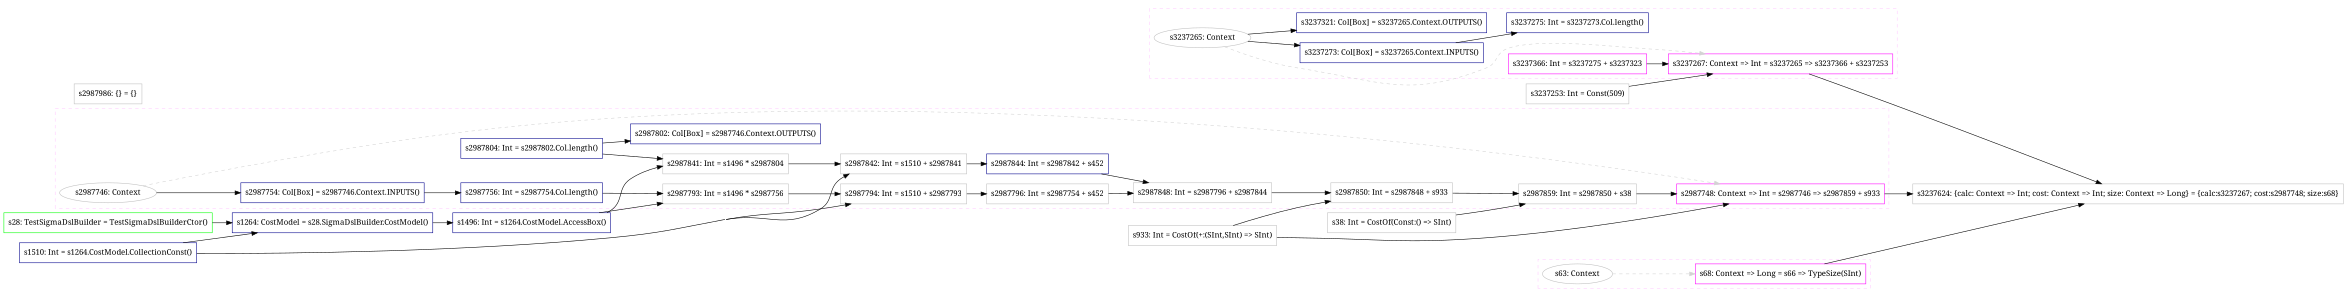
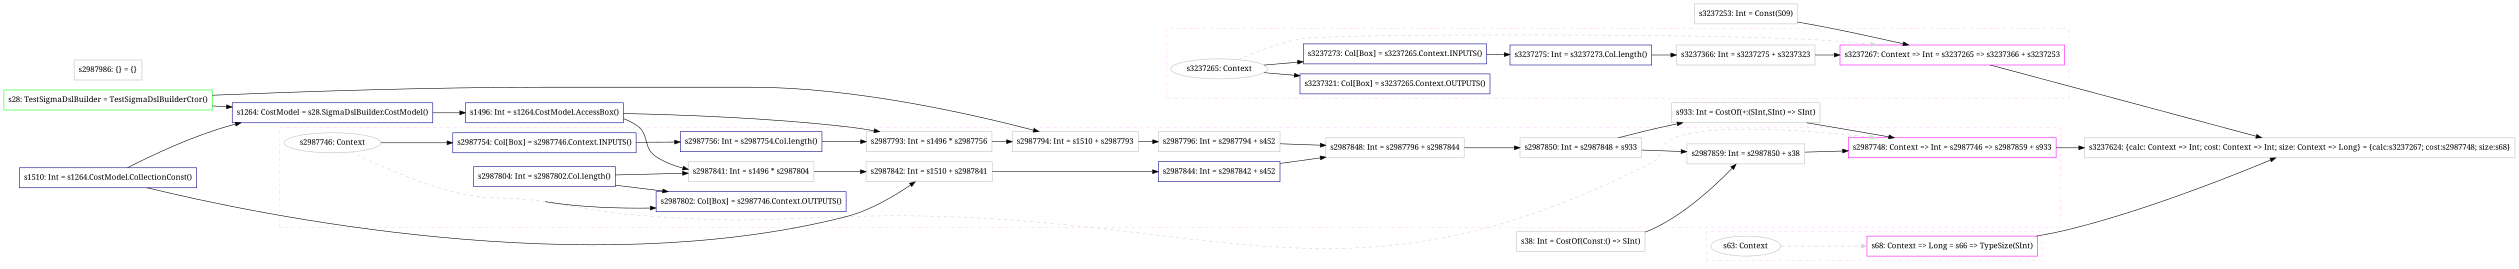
  digraph {
    concentrate=true
    fontname="Noto Serif"
    rankdir=LR
    node [color=gray fillcolor=white fontname="Noto Serif" shape=box style=filled]
    edge [fontname="Noto Serif" style=solid]
    n1 [label="s3237265: Context" shape=oval]
    n2 [color=magenta label="s3237267: Context => Int = s3237265 => s3237366 + s3237253"]
    n3 [color=darkblue label="s3237273: Col[Box] = s3237265.Context.INPUTS()"]
    n4 [color=darkblue label="s3237275: Int = s3237273.Col.length()"]
    n5 [color=darkblue label="s3237321: Col[Box] = s3237265.Context.OUTPUTS()"]
-   n6 [color=magenta label="s3237366: Int = s3237275 + s3237323"]
+   n6 [label="s3237366: Int = s3237275 + s3237323"]
    n7 [label="s2987746: Context" shape=oval]
    n8 [color=magenta label="s2987748: Context => Int = s2987746 => s2987859 + s933"]
    n9 [color=darkblue label="s2987754: Col[Box] = s2987746.Context.INPUTS()"]
    n10 [color=darkblue label="s2987756: Int = s2987754.Col.length()"]
    n11 [label="s2987793: Int = s1496 * s2987756"]
    n12 [label="s2987794: Int = s1510 + s2987793"]
-   n13 [label="s2987796: Int = s2987754 + s452"]
+   n13 [label="s2987796: Int = s2987794 + s452"]
    n14 [color=darkblue label="s2987802: Col[Box] = s2987746.Context.OUTPUTS()"]
    n15 [color=darkblue label="s2987804: Int = s2987802.Col.length()"]
    n16 [label="s2987841: Int = s1496 * s2987804"]
    n17 [label="s2987842: Int = s1510 + s2987841"]
    n18 [color=darkblue label="s2987844: Int = s2987842 + s452"]
    n19 [label="s2987848: Int = s2987796 + s2987844"]
    n20 [label="s2987850: Int = s2987848 + s933"]
    n21 [label="s2987859: Int = s2987850 + s38"]
    n22 [label="s63: Context" shape=oval]
    n23 [color=magenta label="s68: Context => Long = s66 => TypeSize(SInt)"]
    n24 [label="s3237624: {calc: Context => Int; cost: Context => Int; size: Context => Long} = {calc:s3237267; cost:s2987748; size:s68}"]
    n25 [label="s3237253: Int = Const(509)"]
    n26 [label="s38: Int = CostOf(Const:() => SInt)"]
    n27 [label="s933: Int = CostOf(+:(SInt,SInt) => SInt)"]
    n28 [color=green label="s28: TestSigmaDslBuilder = TestSigmaDslBuilderCtor()"]
    n29 [color=darkblue label="s1264: CostModel = s28.SigmaDslBuilder.CostModel()"]
    n30 [color=darkblue label="s1496: Int = s1264.CostModel.AccessBox()"]
    n31 [color=darkblue label="s1510: Int = s1264.CostModel.CollectionConst()"]
    n32 [label="s2987986: {} = {}"]
    subgraph cluster_1 {
      color="#FFCCFF"
      style=dashed
      n3
      n4
      n5
      n6
      subgraph sub_2 {
        color="#FFCCFF"
        rank=source
        style=dashed
        n1
      }
      subgraph sub_3 {
        color="#FFCCFF"
        rank=sink
        style=dashed
        n2
      }
    }
    subgraph cluster_4 {
      color="#FFCCFF"
      style=dashed
      n9
      n10
      n11
      n12
      n13
      n14
      n15
      n16
      n17
      n18
      n19
      n20
      n21
      subgraph sub_5 {
        color="#FFCCFF"
        rank=source
        style=dashed
        n7
      }
      subgraph sub_6 {
        color="#FFCCFF"
        rank=sink
        style=dashed
        n8
      }
    }
    subgraph cluster_7 {
      color="#FFCCFF"
      style=dashed
      subgraph sub_8 {
        color="#FFCCFF"
        rank=source
        style=dashed
        n22
      }
      subgraph sub_9 {
        color="#FFCCFF"
        rank=sink
        style=dashed
        n23
      }
    }
    n1 -> n2 [color=lightgray style=dashed weight=0]
    n1 -> n3
    n1 -> n5
    n2 -> n24
    n3 -> n4
+   n4 -> n6
    n6 -> n2
    n7 -> n8 [color=lightgray style=dashed weight=0]
    n7 -> n9
+   n7 -> n14
    n8 -> n24
    n9 -> n10
    n10 -> n11
    n11 -> n12
    n12 -> n13
    n13 -> n19
    n15 -> n14
    n15 -> n16
    n16 -> n17
    n17 -> n18
    n18 -> n19
    n19 -> n20
    n20 -> n21
    n21 -> n8
    n22 -> n23 [color=lightgray style=dashed weight=0]
    n23 -> n24
    n25 -> n2
    n26 -> n21
    n27 -> n8
-   n27 -> n20
+   n20 -> n27
    n28 -> n29
    n29 -> n30
    n30 -> n11
    n30 -> n16
-   n31 -> n12
+   n28 -> n12
    n31 -> n17
    n31 -> n29
  }
